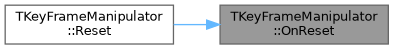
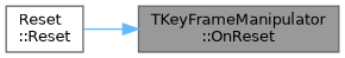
  digraph {
    rankdir=RL
    node [fontname=Helvetica fontsize=10 shape=box style=filled]
    n1 [color=gray40 fillcolor=grey60 fontcolor=black height=0.2 label="TKeyFrameManipulator\l::OnReset" width=0.4]
-   n2 [color=grey40 fillcolor=white height=0.2 label="TKeyFrameManipulator\l::Reset" width=0.4]
+   n2 [color=grey40 fillcolor=white height=0.2 label="Reset\l::Reset" width=0.4]
    n1 -> n2 [color=steelblue1 dir=back fontname=Helvetica fontsize=10 labelfontname=Helvetica labelfontsize=10 style=solid]
  }
